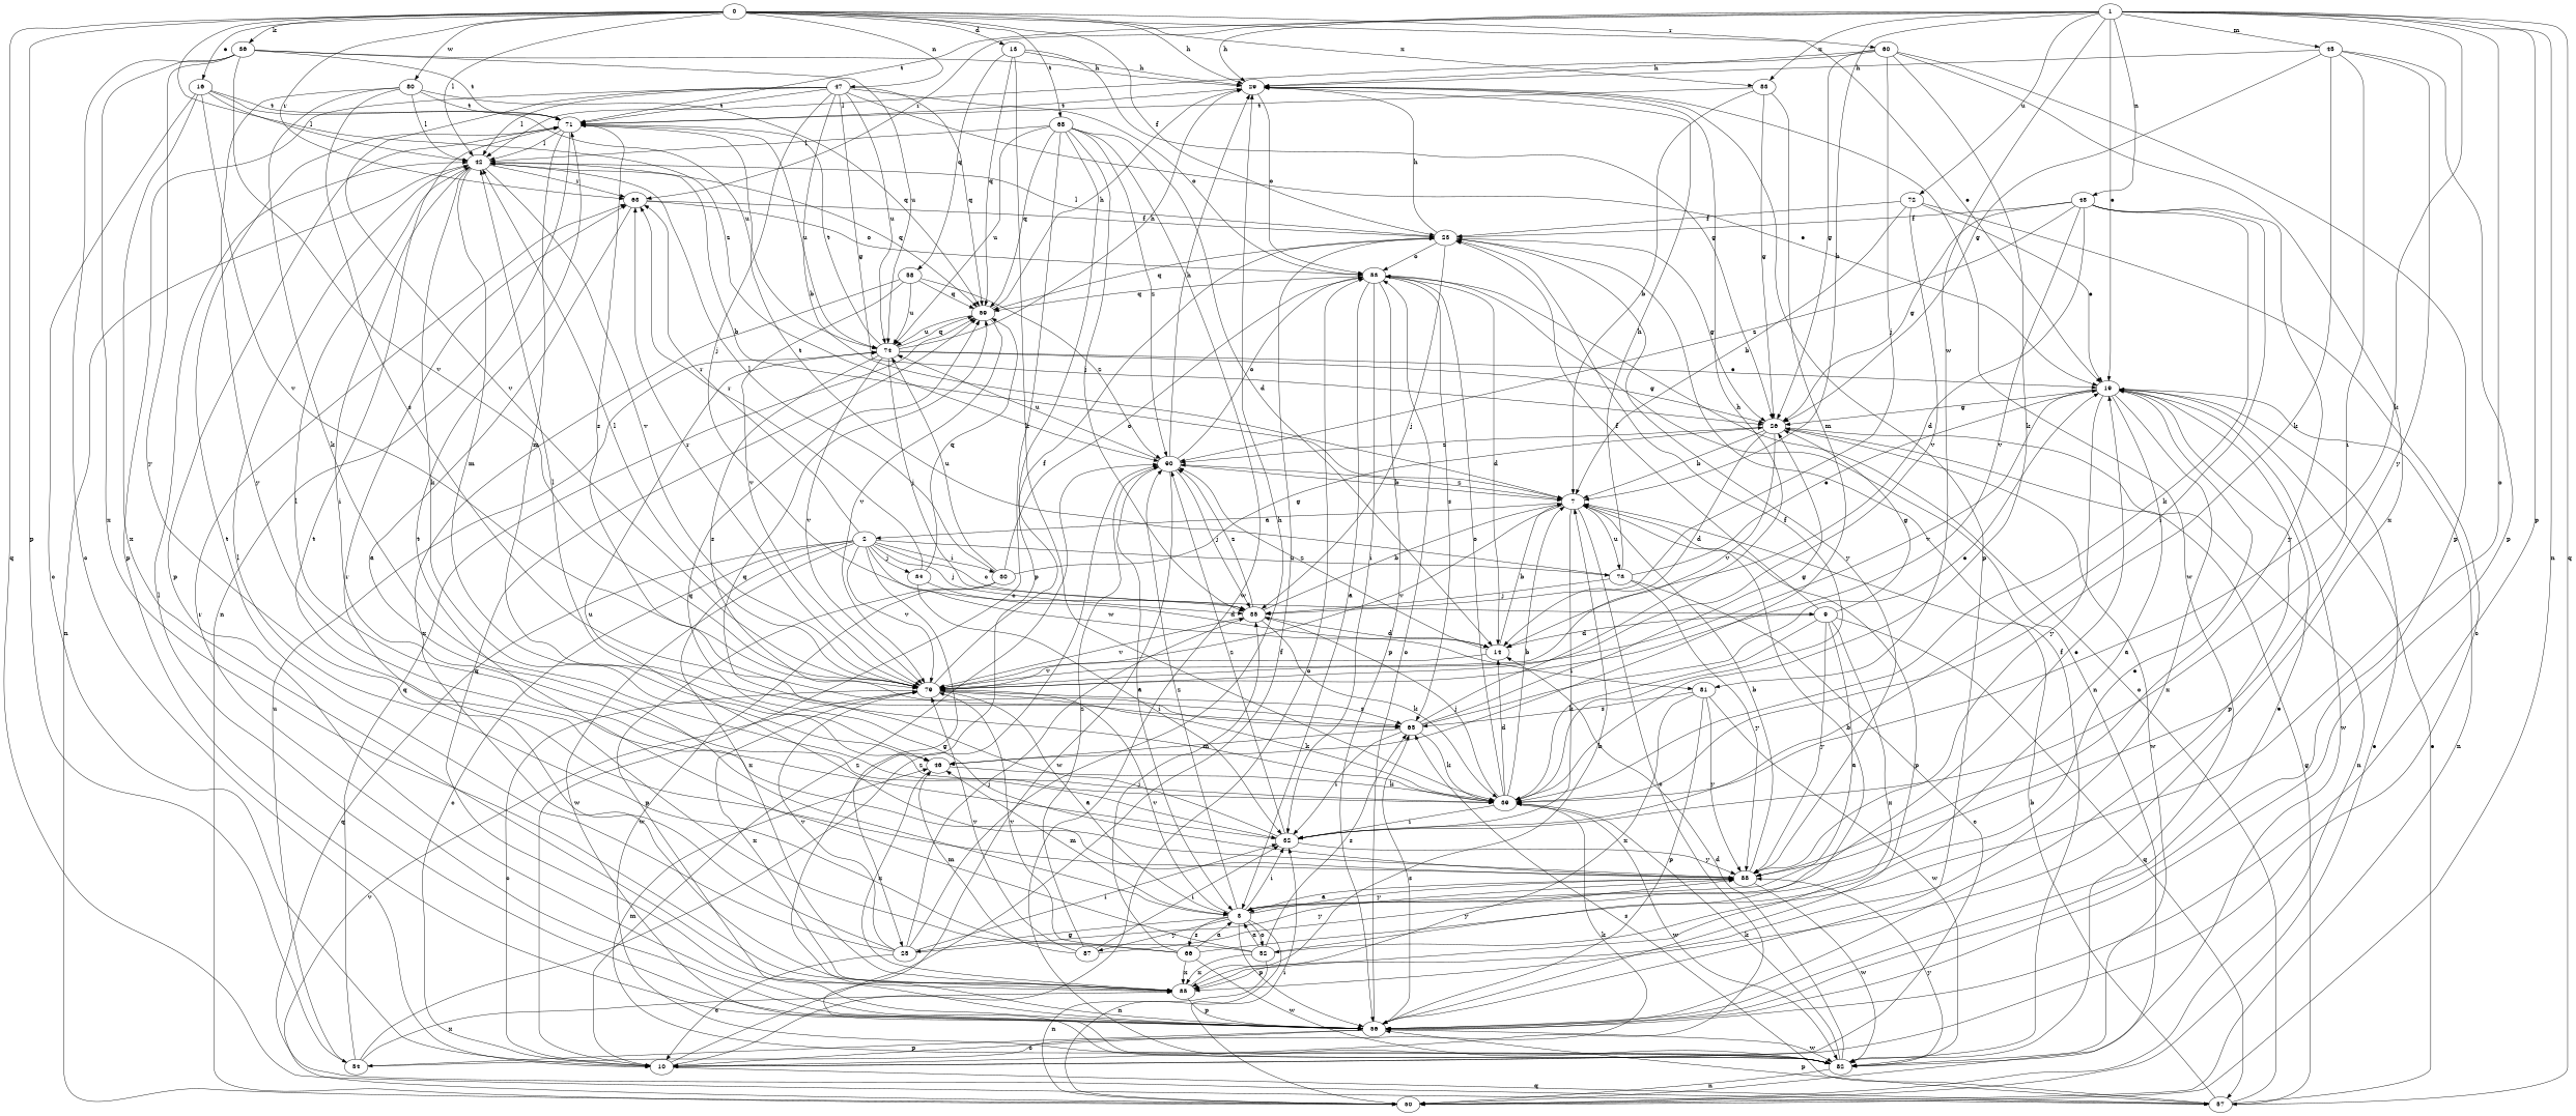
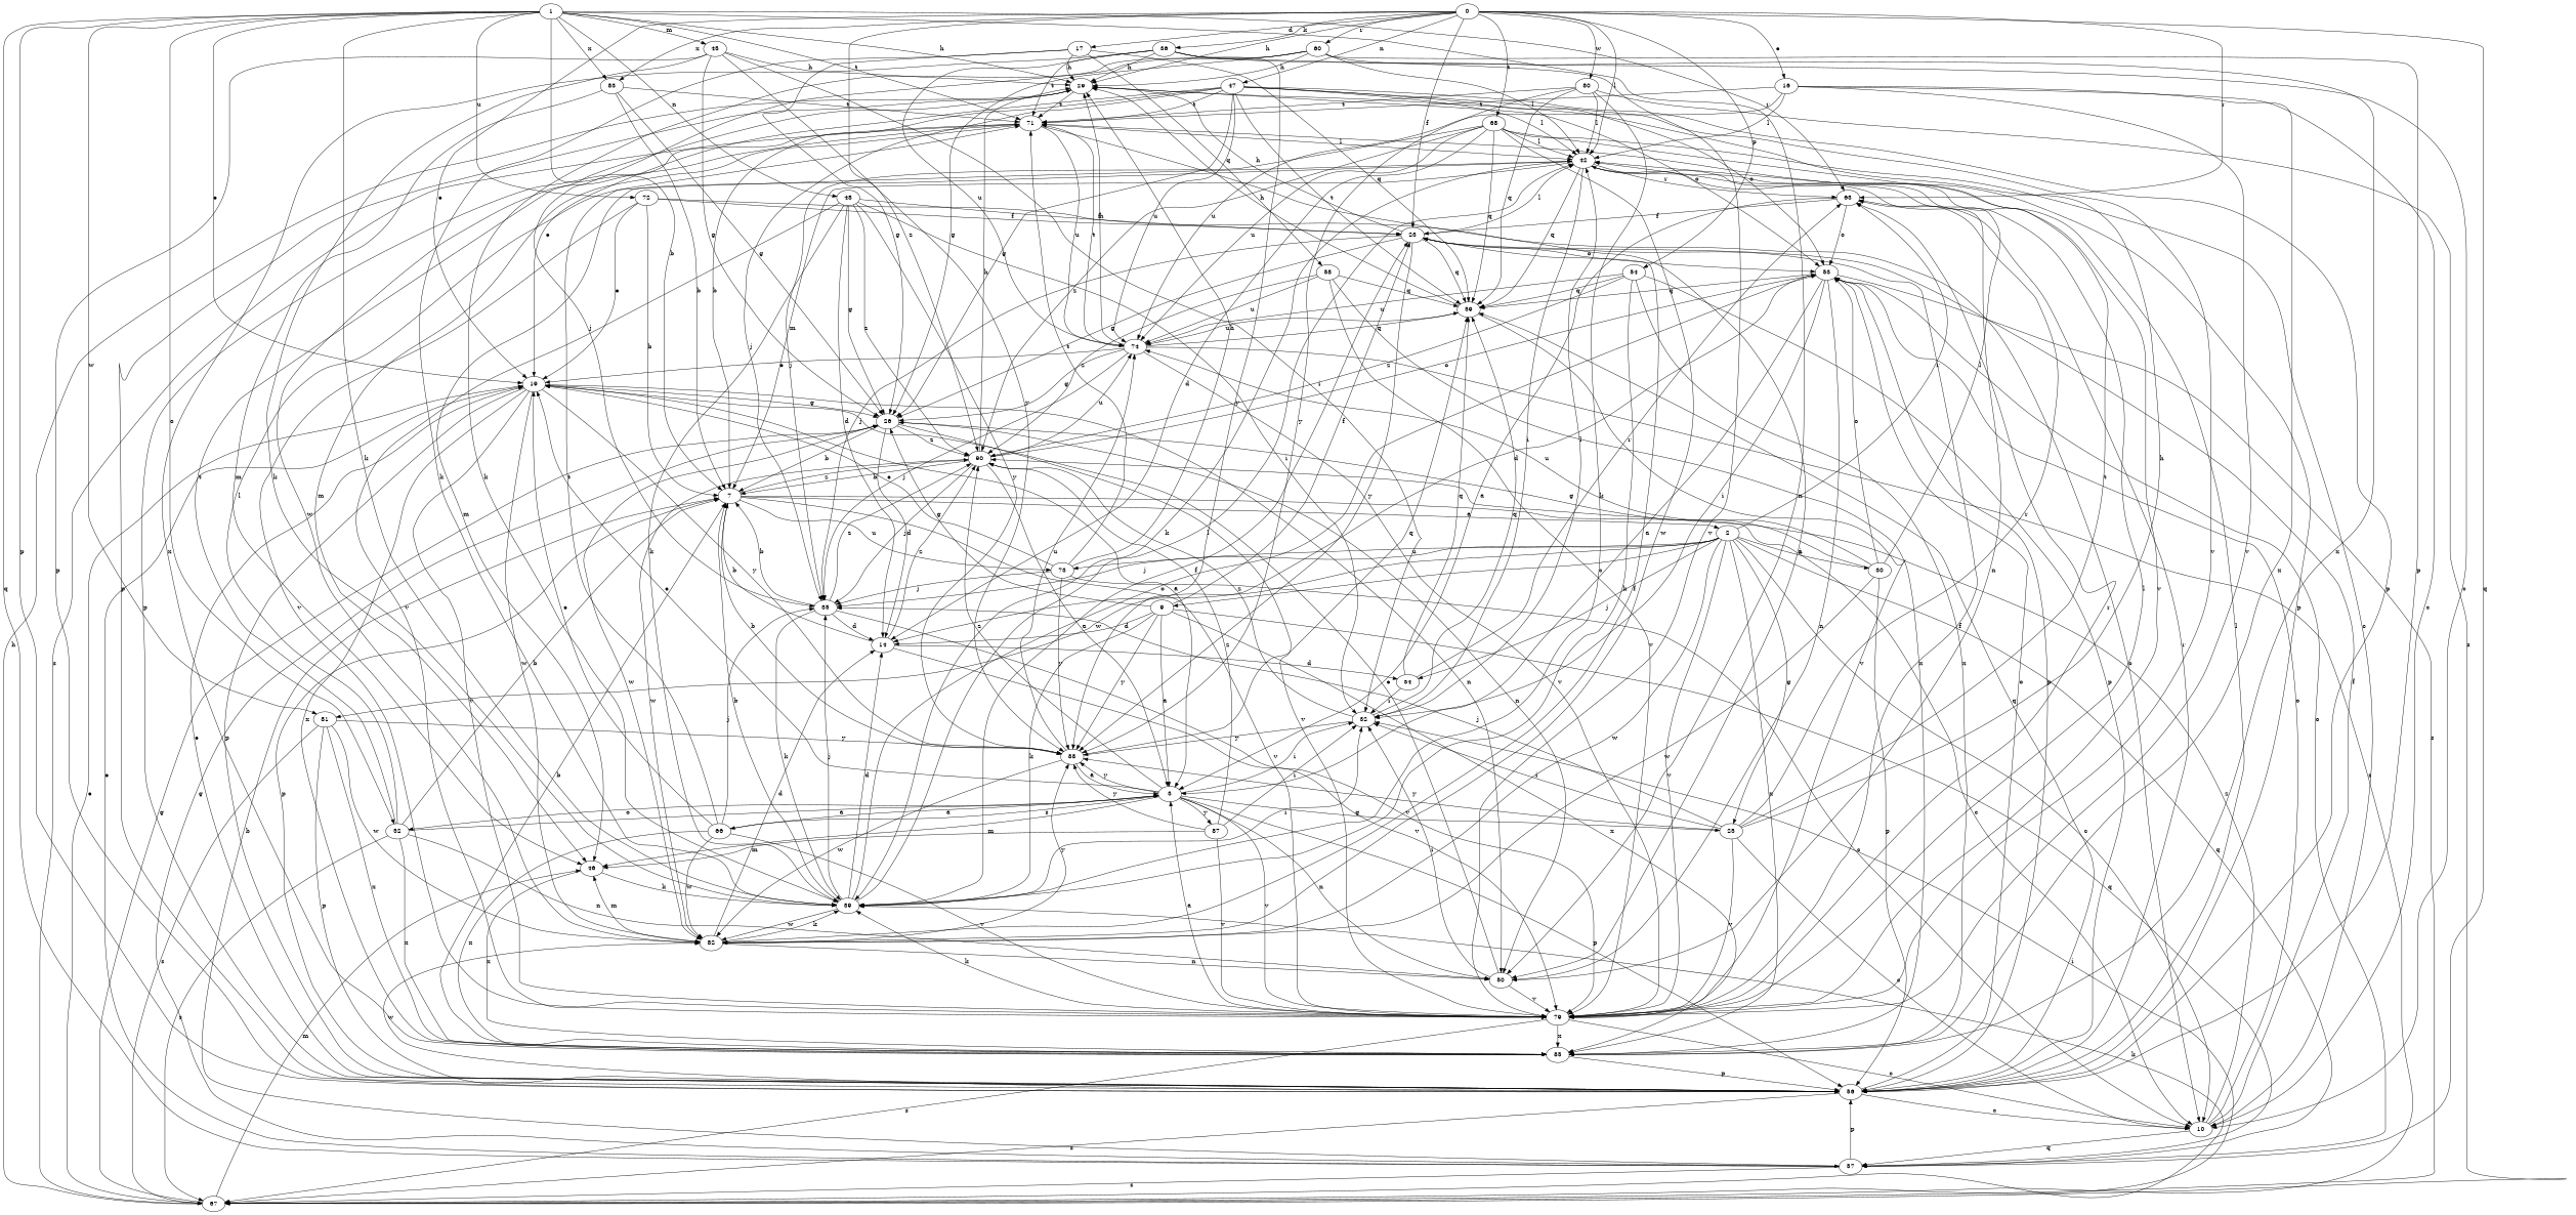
  strict digraph {
    fontname="DejaVu Serif"
    node [fontname="DejaVu Serif"]
    edge [fontname="DejaVu Serif"]
    0
-   13
+   13 [label=17]
    16
    19
    23
    29
    36
    42
    47
    54
    57
    60
    63
    68
    80
    83
    90
    39
    26
    58
    59
    71
    10
    79
    85
    74
    50
    56
    82
    3
    88
    35
    53
    7
    32
    46
-   67 [label=65]
+   67
    14
    1
    45
    48
    52
    72
    81
    2
    73
    9
    25
    30
    34
    66
    87
    0 -> 13 [label=d]
    0 -> 16 [label=e]
    0 -> 19 [label=e]
    0 -> 23 [label=f]
    0 -> 29 [label=h]
    0 -> 36 [label=k]
    0 -> 42 [label=l]
    0 -> 47 [label=n]
    0 -> 54 [label=p]
    0 -> 57 [label=q]
    0 -> 60 [label=r]
    0 -> 63 [label=r]
    0 -> 68 [label=t]
    0 -> 80 [label=w]
    0 -> 83 [label=x]
    0 -> 90 [label=z]
    13 -> 29 [label=h]
    13 -> 39 [label=k]
    13 -> 26 [label=g]
    13 -> 58 [label=q]
    13 -> 59 [label=q]
    16 -> 42 [label=l]
    16 -> 71 [label=t]
    16 -> 10 [label=c]
    16 -> 79 [label=v]
    16 -> 85 [label=x]
    16 -> 74 [label=u]
    19 -> 26 [label=g]
    19 -> 79 [label=v]
    19 -> 85 [label=x]
    19 -> 50 [label=n]
    19 -> 56 [label=p]
    19 -> 82 [label=w]
    19 -> 3 [label=a]
    19 -> 88 [label=y]
    23 -> 29 [label=h]
    23 -> 42 [label=l]
    23 -> 26 [label=g]
    23 -> 59 [label=q]
    23 -> 88 [label=y]
    23 -> 35 [label=j]
    23 -> 53 [label=o]
    29 -> 71 [label=t]
    29 -> 56 [label=p]
    29 -> 82 [label=w]
    29 -> 53 [label=o]
    36 -> 29 [label=h]
    36 -> 71 [label=t]
    36 -> 10 [label=c]
    36 -> 79 [label=v]
    36 -> 85 [label=x]
    36 -> 74 [label=u]
    36 -> 88 [label=y]
    42 -> 63 [label=r]
    42 -> 39 [label=k]
    42 -> 59 [label=q]
    42 -> 79 [label=v]
    42 -> 50 [label=n]
-   42 -> 7 [label=b]
+   42 -> 7 [label=m]
    42 -> 32 [label=i]
    42 -> 46 [label=m]
    47 -> 19 [label=e]
    47 -> 42 [label=l]
    47 -> 26 [label=g]
-   47 -> 59 [label=q]
+   47 -> 59 [label=t]
    47 -> 71 [label=t]
    47 -> 79 [label=v]
    47 -> 74 [label=u]
    47 -> 56 [label=p]
    47 -> 35 [label=j]
    47 -> 53 [label=o]
    47 -> 7 [label=b]
    54 -> 90 [label=z]
    54 -> 39 [label=k]
    54 -> 59 [label=q]
    54 -> 85 [label=x]
    54 -> 74 [label=u]
-   56 -> 54 [label=p]
+   54 -> 56 [label=p]
    57 -> 19 [label=e]
    57 -> 26 [label=g]
    57 -> 56 [label=p]
    57 -> 53 [label=o]
    57 -> 7 [label=b]
    57 -> 67 [label=s]
    60 -> 29 [label=h]
    60 -> 42 [label=l]
    60 -> 39 [label=k]
    60 -> 26 [label=g]
    60 -> 85 [label=x]
    60 -> 56 [label=p]
    60 -> 35 [label=j]
    63 -> 23 [label=f]
    63 -> 3 [label=a]
    63 -> 53 [label=o]
    68 -> 42 [label=l]
    68 -> 90 [label=z]
    68 -> 59 [label=q]
    68 -> 10 [label=c]
    68 -> 74 [label=u]
    68 -> 56 [label=p]
    68 -> 82 [label=w]
    68 -> 35 [label=j]
    68 -> 14 [label=d]
    80 -> 42 [label=l]
    80 -> 39 [label=k]
    80 -> 59 [label=q]
    80 -> 71 [label=t]
    80 -> 88 [label=y]
    80 -> 67 [label=s]
    83 -> 26 [label=g]
    83 -> 71 [label=t]
    83 -> 7 [label=b]
    83 -> 46 [label=m]
    90 -> 29 [label=h]
    90 -> 74 [label=u]
    90 -> 82 [label=w]
    90 -> 3 [label=a]
    90 -> 35 [label=j]
    90 -> 53 [label=o]
    90 -> 7 [label=b]
    39 -> 23 [label=f]
    39 -> 42 [label=l]
    39 -> 82 [label=w]
    39 -> 35 [label=j]
    39 -> 53 [label=o]
    39 -> 7 [label=b]
    39 -> 32 [label=i]
    39 -> 14 [label=d]
    26 -> 90 [label=z]
    26 -> 79 [label=v]
    26 -> 50 [label=n]
    26 -> 82 [label=w]
    26 -> 7 [label=b]
    26 -> 14 [label=d]
    58 -> 90 [label=z]
    58 -> 59 [label=q]
    58 -> 79 [label=v]
    58 -> 85 [label=x]
    58 -> 74 [label=u]
    59 -> 29 [label=h]
    59 -> 79 [label=v]
    59 -> 74 [label=u]
    71 -> 42 [label=l]
    71 -> 74 [label=u]
    71 -> 50 [label=n]
    71 -> 56 [label=p]
    71 -> 46 [label=m]
    71 -> 67 [label=s]
    10 -> 23 [label=f]
    10 -> 57 [label=q]
    10 -> 90 [label=z]
    10 -> 53 [label=o]
    79 -> 23 [label=f]
    79 -> 42 [label=l]
    79 -> 63 [label=r]
    79 -> 39 [label=k]
    79 -> 10 [label=c]
    79 -> 85 [label=x]
    79 -> 3 [label=a]
    79 -> 67 [label=s]
    85 -> 56 [label=p]
    85 -> 7 [label=b]
    74 -> 19 [label=e]
    74 -> 29 [label=h]
    74 -> 26 [label=g]
    74 -> 59 [label=q]
    74 -> 71 [label=t]
    74 -> 79 [label=v]
    74 -> 35 [label=j]
    74 -> 67 [label=s]
    50 -> 19 [label=e]
    50 -> 79 [label=v]
    50 -> 32 [label=i]
    56 -> 19 [label=e]
    56 -> 42 [label=l]
    56 -> 63 [label=r]
    56 -> 59 [label=q]
    56 -> 10 [label=c]
    56 -> 82 [label=w]
    56 -> 53 [label=o]
    56 -> 67 [label=s]
    82 -> 23 [label=f]
    82 -> 39 [label=k]
    82 -> 50 [label=n]
    82 -> 88 [label=y]
    82 -> 46 [label=m]
    82 -> 14 [label=d]
    3 -> 19 [label=e]
    3 -> 90 [label=z]
    3 -> 79 [label=v]
    3 -> 50 [label=n]
    3 -> 56 [label=p]
    3 -> 88 [label=y]
    3 -> 32 [label=i]
    3 -> 46 [label=m]
    3 -> 52 [label=o]
    3 -> 25 [label=g]
    3 -> 66 [label=s]
    3 -> 87 [label=y]
    88 -> 59 [label=q]
    88 -> 74 [label=u]
    88 -> 82 [label=w]
    88 -> 3 [label=a]
    88 -> 7 [label=b]
    35 -> 90 [label=z]
    35 -> 39 [label=k]
    35 -> 79 [label=v]
    35 -> 7 [label=b]
    35 -> 14 [label=d]
    53 -> 59 [label=q]
    53 -> 50 [label=n]
    53 -> 56 [label=p]
    53 -> 3 [label=a]
    53 -> 32 [label=i]
    53 -> 67 [label=s]
    53 -> 14 [label=d]
    7 -> 90 [label=z]
    7 -> 10 [label=c]
    7 -> 79 [label=v]
    7 -> 56 [label=p]
-   7 -> 32 [label=i]
    7 -> 2 [label=a]
    7 -> 73 [label=u]
    32 -> 42 [label=l]
    32 -> 90 [label=z]
    32 -> 59 [label=q]
    32 -> 88 [label=y]
    46 -> 39 [label=k]
    46 -> 85 [label=x]
    67 -> 19 [label=e]
    67 -> 29 [label=h]
    67 -> 39 [label=k]
    67 -> 26 [label=g]
    67 -> 32 [label=i]
    67 -> 46 [label=m]
    14 -> 90 [label=z]
    14 -> 79 [label=v]
    14 -> 7 [label=b]
    1 -> 19 [label=e]
    1 -> 29 [label=h]
    1 -> 57 [label=q]
    1 -> 63 [label=r]
    1 -> 83 [label=x]
    1 -> 39 [label=k]
    1 -> 71 [label=t]
    1 -> 50 [label=n]
    1 -> 56 [label=p]
    1 -> 7 [label=b]
    1 -> 45 [label=m]
    1 -> 48 [label=n]
    1 -> 52 [label=o]
    1 -> 72 [label=u]
    1 -> 81 [label=w]
    45 -> 29 [label=h]
    45 -> 39 [label=k]
    45 -> 26 [label=g]
    45 -> 56 [label=p]
    45 -> 88 [label=y]
    45 -> 32 [label=i]
    48 -> 23 [label=f]
    48 -> 90 [label=z]
    48 -> 39 [label=k]
    48 -> 26 [label=g]
    48 -> 79 [label=v]
    48 -> 88 [label=y]
    48 -> 32 [label=i]
    48 -> 14 [label=d]
    52 -> 42 [label=l]
    52 -> 71 [label=t]
    52 -> 85 [label=x]
    52 -> 50 [label=n]
    52 -> 3 [label=a]
    52 -> 7 [label=b]
    52 -> 67 [label=s]
    72 -> 19 [label=e]
    72 -> 23 [label=f]
    72 -> 10 [label=c]
    72 -> 79 [label=v]
    72 -> 7 [label=b]
    81 -> 85 [label=x]
    81 -> 56 [label=p]
    81 -> 82 [label=w]
    81 -> 88 [label=y]
    81 -> 67 [label=s]
    2 -> 57 [label=q]
    2 -> 63 [label=r]
    2 -> 10 [label=c]
    2 -> 79 [label=v]
    2 -> 85 [label=x]
    2 -> 82 [label=w]
    2 -> 35 [label=j]
    2 -> 81 [label=w]
    2 -> 73 [label=u]
    2 -> 9 [label=c]
    2 -> 25 [label=g]
    2 -> 30 [label=i]
    2 -> 34 [label=j]
    73 -> 19 [label=e]
    73 -> 29 [label=h]
    73 -> 71 [label=t]
    73 -> 10 [label=c]
    73 -> 88 [label=y]
    73 -> 35 [label=j]
    9 -> 23 [label=f]
    9 -> 57 [label=q]
    9 -> 39 [label=k]
    9 -> 26 [label=g]
    9 -> 85 [label=x]
    9 -> 3 [label=a]
    9 -> 88 [label=y]
    9 -> 14 [label=d]
    25 -> 29 [label=h]
    25 -> 63 [label=r]
    25 -> 71 [label=t]
    25 -> 10 [label=c]
    25 -> 79 [label=v]
    25 -> 88 [label=y]
    25 -> 35 [label=j]
    25 -> 32 [label=i]
    30 -> 42 [label=l]
    30 -> 26 [label=g]
    30 -> 74 [label=u]
    30 -> 56 [label=p]
    30 -> 82 [label=w]
    30 -> 53 [label=o]
    34 -> 63 [label=r]
    34 -> 59 [label=q]
    34 -> 32 [label=i]
-   34 -> 14 [label=d]
+   14 -> 34 [label=d]
    66 -> 19 [label=e]
    66 -> 71 [label=t]
    66 -> 79 [label=v]
    66 -> 85 [label=x]
    66 -> 82 [label=w]
    66 -> 3 [label=a]
    66 -> 35 [label=j]
    87 -> 90 [label=z]
    87 -> 79 [label=v]
    87 -> 88 [label=y]
    87 -> 32 [label=i]
    87 -> 46 [label=m]
  }
